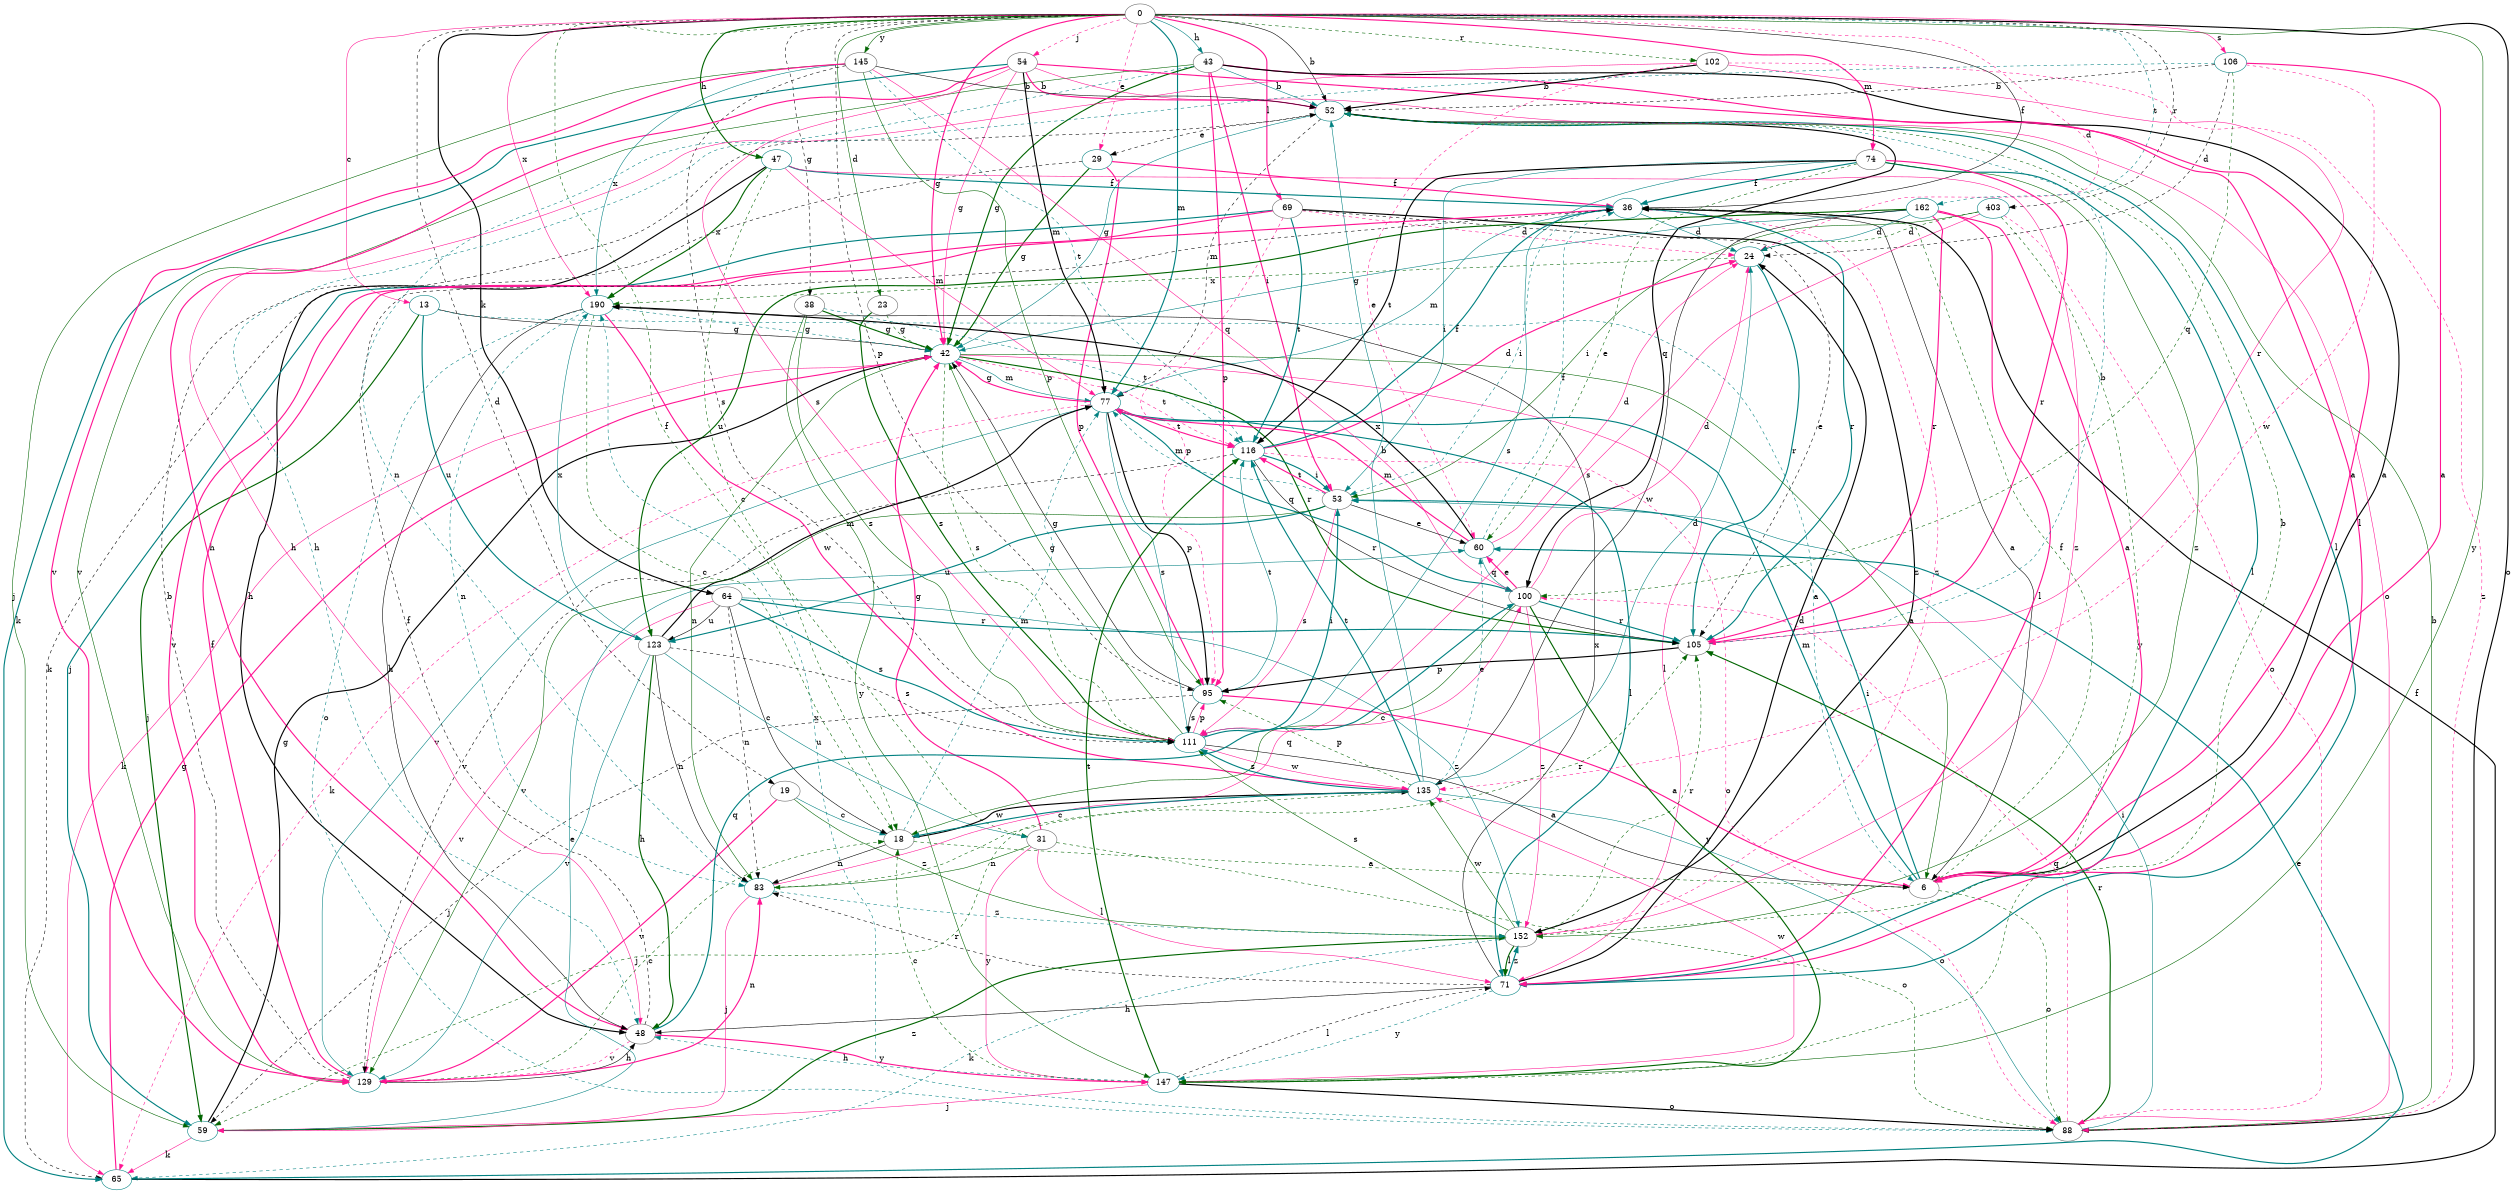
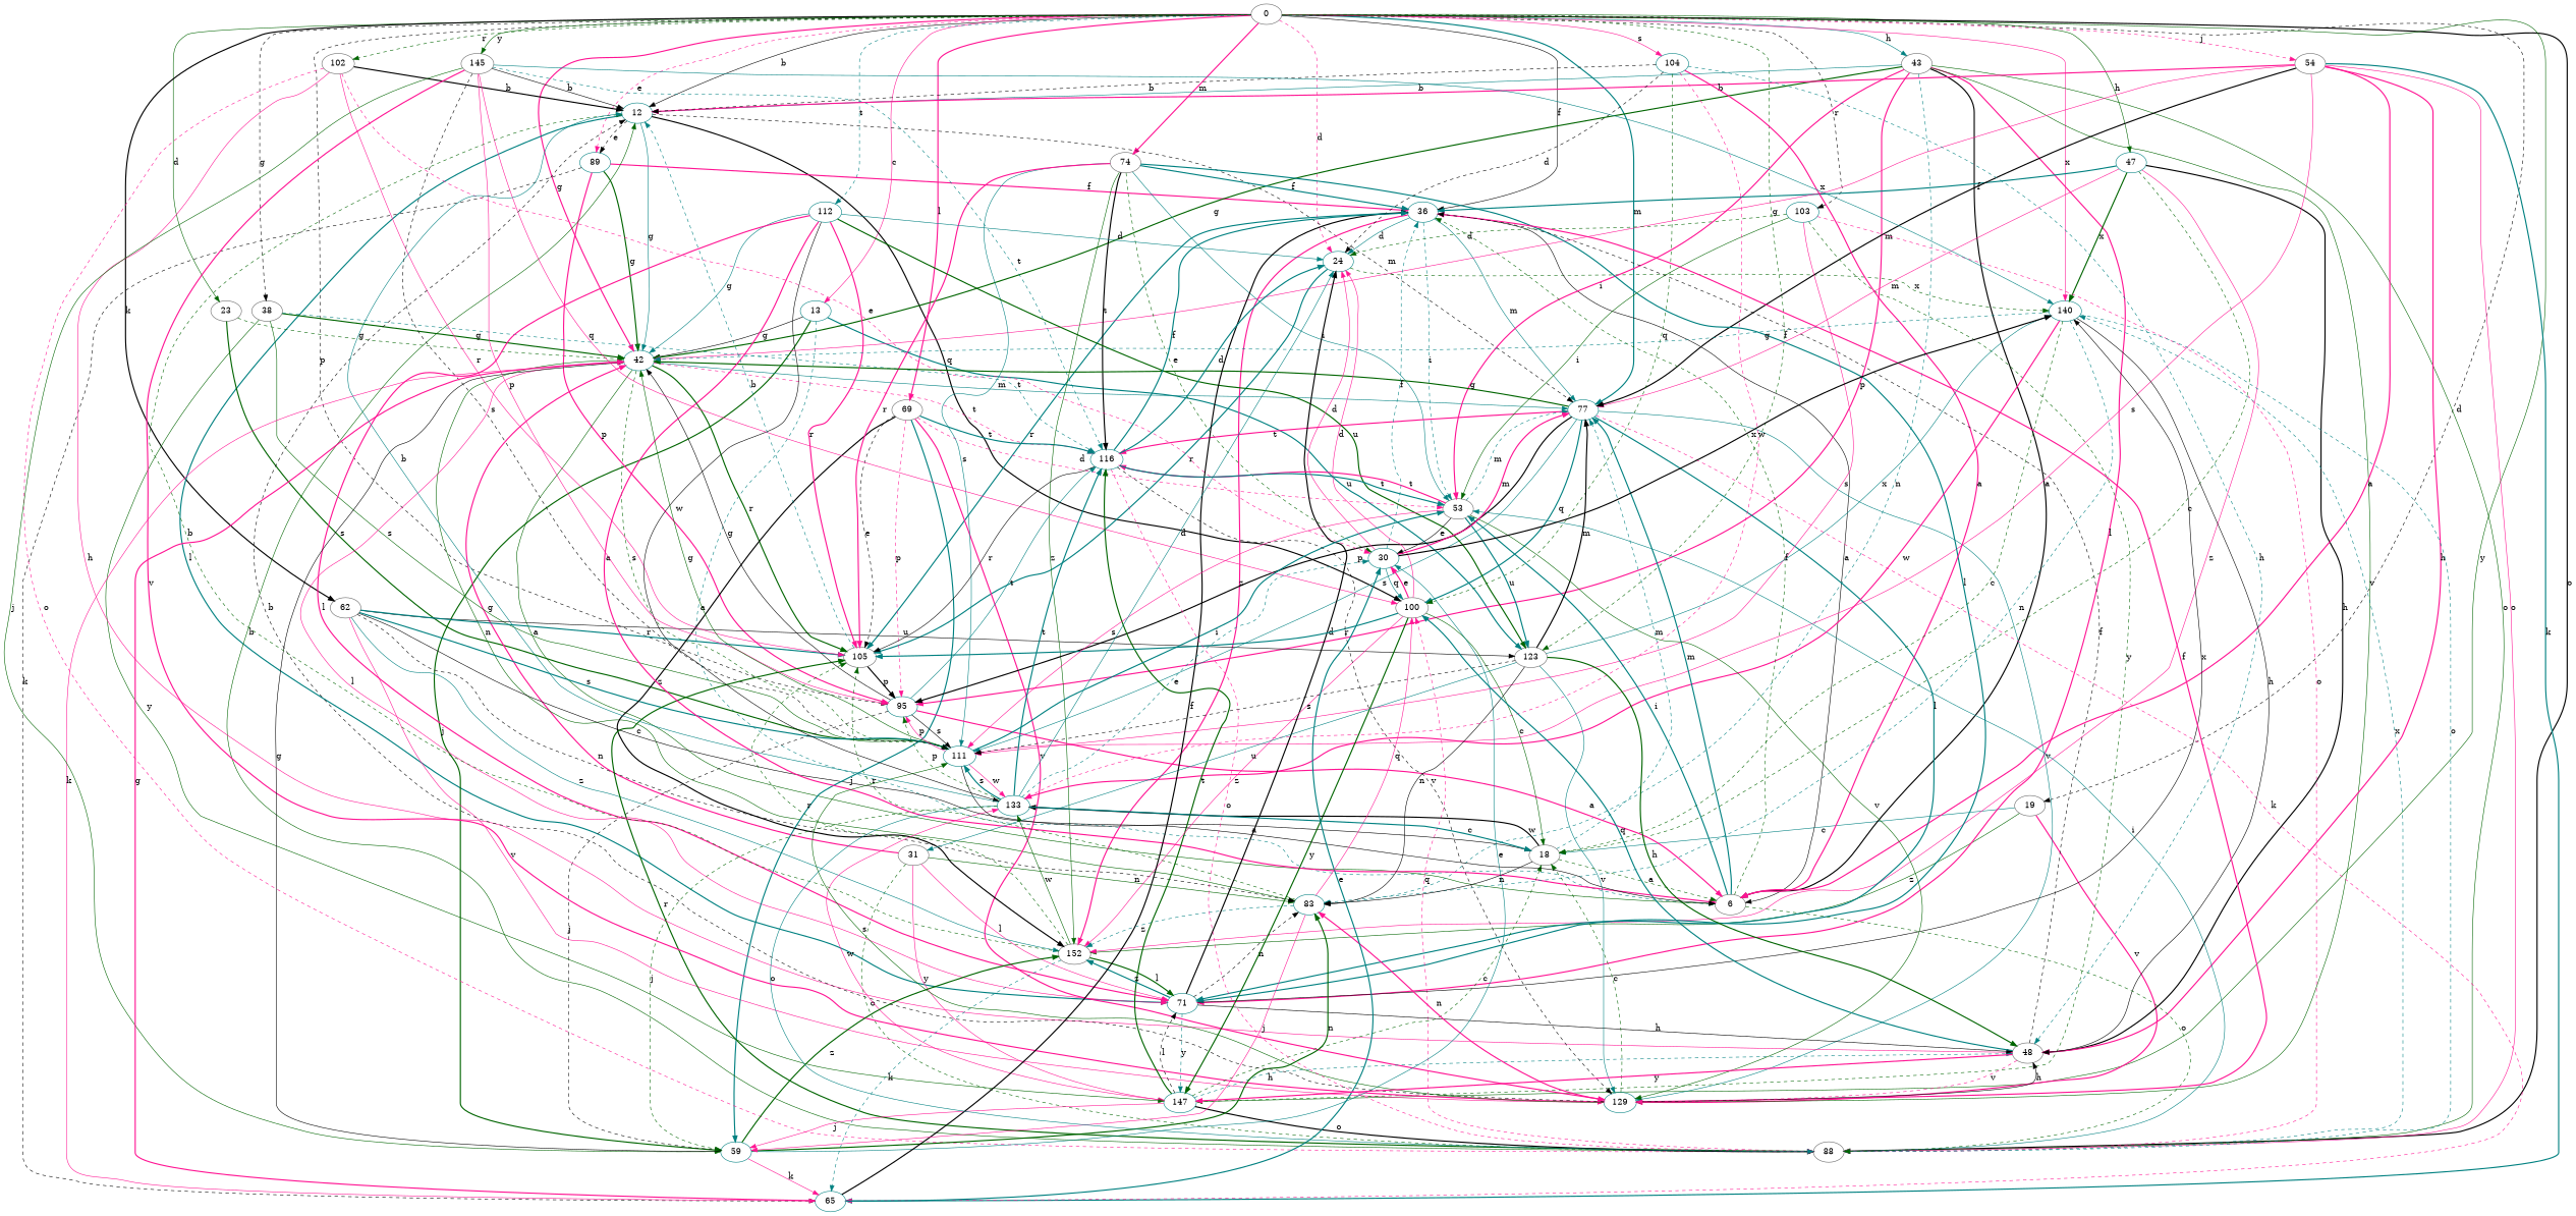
  strict digraph {
    node [color=teal]
    edge [color=teal style=bold]
    0 [color=gray40]
-   12 [label=52]
+   12
    13
    19 [color=gray40]
    23 [color=gray40]
    24
-   29
+   29 [label=89]
    31 [color=gray40]
    36
    38 [color=gray40]
    42
    43 [color=gray40]
    47
    54 [color=gray40]
-   62 [color=gray40 label=64]
+   62 [color=gray40]
    69 [color=gray40]
    74 [color=gray40]
    77
    88 [color=gray40]
    95
    102 [color=gray40]
-   103 [label=403]
-   106
-   112 [label=162]
-   140 [label=190]
+   103
+   106 [label=104]
+   112
+   140
    145 [color=gray40]
    147
    71
    100 [color=gray40]
    6 [color=gray40]
    59
    123 [color=gray40]
    18 [color=gray40]
    129
    152 [color=gray40]
    111
    105 [color=gray40]
    65
    83
    53 [color=gray40]
    116
    48 [color=gray40]
-   30 [label=60]
-   135
+   30
+   135 [label=133]
    0 -> 12 [color=black label=b style=solid]
    0 -> 13 [color=deeppink label=c style=solid]
    0 -> 19 [color=black label=d style=dashed]
    0 -> 23 [color=darkgreen label=d style=solid]
    0 -> 24 [color=deeppink label=d style=dashed]
    0 -> 29 [color=deeppink label=e style=dashed]
-   0 -> 31 [color=darkgreen label=f style=dashed]
+   0 -> 123 [color=darkgreen label=f style=dashed]
    0 -> 36 [color=black label=f style=solid]
    0 -> 38 [color=black label=g style=dashed]
    0 -> 42 [color=deeppink label=g]
    0 -> 43 [label=h style=solid]
-   0 -> 47 [color=darkgreen label=h]
+   0 -> 47 [color=darkgreen label=h style=solid]
    0 -> 54 [color=deeppink label=j style=dashed]
    0 -> 62 [color=black label=k]
    0 -> 69 [color=deeppink label=l]
    0 -> 74 [color=deeppink label=m]
    0 -> 77 [label=m]
    0 -> 88 [color=black label=o]
    0 -> 95 [color=black label=p style=dashed]
    0 -> 102 [color=darkgreen label=r style=dashed]
    0 -> 103 [color=black label=r style=dashed]
    0 -> 106 [color=deeppink label=s style=solid]
    0 -> 112 [label=t style=dashed]
    0 -> 140 [color=deeppink label=x style=solid]
    0 -> 145 [color=darkgreen label=y style=solid]
    0 -> 147 [color=darkgreen label=y style=solid]
    12 -> 29 [color=black label=e style=dashed]
    12 -> 42 [label=g style=solid]
    12 -> 77 [color=black label=m style=dashed]
    12 -> 71 [label=l]
    12 -> 100 [color=black label=q]
    13 -> 42 [color=black label=g style=solid]
    13 -> 6 [label=a style=dashed]
    13 -> 59 [color=darkgreen label=j]
    13 -> 123 [label=u]
    19 -> 18 [label=c style=solid]
    19 -> 129 [color=deeppink label=v]
    19 -> 152 [color=darkgreen label=z style=solid]
    23 -> 42 [color=darkgreen label=g style=dashed]
    23 -> 111 [color=darkgreen label=s]
    24 -> 140 [color=darkgreen label=x style=dashed]
    24 -> 105 [label=r]
    29 -> 36 [color=deeppink label=f]
    29 -> 42 [color=darkgreen label=g]
    29 -> 95 [color=deeppink label=p]
    29 -> 65 [color=black label=k style=dashed]
    31 -> 42 [color=deeppink label=g]
    31 -> 88 [color=darkgreen label=o style=dashed]
    31 -> 147 [color=deeppink label=y style=solid]
    31 -> 71 [color=deeppink label=l style=solid]
    31 -> 83 [color=darkgreen label=n style=solid]
    36 -> 24 [label=d style=solid]
    36 -> 77 [label=m style=solid]
    36 -> 6 [color=black label=a style=solid]
-   36 -> 152 [color=deeppink label=z style=dashed]
+   36 -> 152 [color=deeppink label=z]
    36 -> 105 [label=r]
    36 -> 53 [label=i style=dashed]
    38 -> 42 [color=darkgreen label=g]
    38 -> 147 [color=darkgreen label=y style=solid]
    38 -> 111 [color=darkgreen label=s style=solid]
    38 -> 116 [label=t style=dashed]
    42 -> 77 [label=m style=solid]
    42 -> 71 [color=deeppink label=l style=solid]
    42 -> 6 [color=darkgreen label=a style=solid]
    42 -> 111 [color=darkgreen label=s style=dashed]
    42 -> 105 [color=darkgreen label=r]
    42 -> 65 [color=deeppink label=k style=solid]
    42 -> 83 [color=darkgreen label=n style=solid]
    42 -> 116 [color=deeppink label=t style=dashed]
    43 -> 12 [label=b style=solid]
    43 -> 42 [color=darkgreen label=g]
+   43 -> 88 [color=darkgreen label=o style=solid]
    43 -> 95 [color=deeppink label=p]
    43 -> 71 [color=deeppink label=l]
    43 -> 6 [color=black label=a]
    43 -> 129 [color=darkgreen label=v style=solid]
    43 -> 83 [label=n style=dashed]
    43 -> 53 [color=deeppink label=i]
    47 -> 36 [label=f]
    47 -> 77 [color=deeppink label=m style=solid]
    47 -> 140 [color=darkgreen label=x]
    47 -> 18 [color=darkgreen label=c style=dashed]
    47 -> 152 [color=deeppink label=z style=solid]
    47 -> 48 [color=black label=h]
    54 -> 12 [color=deeppink label=b]
    54 -> 42 [color=deeppink label=g style=solid]
    54 -> 77 [color=black label=m]
    54 -> 88 [color=deeppink label=o style=solid]
    54 -> 6 [color=deeppink label=a]
    54 -> 111 [color=deeppink label=s style=solid]
    54 -> 65 [label=k]
    54 -> 48 [color=deeppink label=h]
    62 -> 123 [color=black label=u style=solid]
    62 -> 18 [color=black label=c style=solid]
    62 -> 129 [color=deeppink label=v style=solid]
    62 -> 152 [label=z style=solid]
    62 -> 111 [label=s]
    62 -> 105 [label=r]
    62 -> 83 [color=black label=n style=dashed]
-   69 -> 24 [color=deeppink label=d style=dashed]
+   69 -> 53 [color=deeppink label=d style=dashed]
    69 -> 95 [color=deeppink label=p style=dashed]
    69 -> 59 [label=j]
    69 -> 129 [color=deeppink label=v]
    69 -> 152 [color=black label=z]
    69 -> 105 [color=black label=e style=dashed]
    69 -> 116 [label=t]
    74 -> 36 [label=f]
    74 -> 71 [label=l]
    74 -> 152 [color=darkgreen label=z style=solid]
    74 -> 111 [label=s style=solid]
    74 -> 105 [color=deeppink label=r]
    74 -> 53 [label=i style=solid]
    74 -> 116 [color=black label=t]
    74 -> 30 [color=darkgreen label=e style=dashed]
-   77 -> 42 [color=deeppink label=g]
+   77 -> 42 [color=darkgreen label=g]
    77 -> 95 [color=black label=p]
    77 -> 71 [label=l]
    77 -> 100 [label=q]
    77 -> 129 [label=v style=solid]
    77 -> 111 [label=s style=solid]
    77 -> 65 [color=deeppink label=k style=dashed]
    77 -> 116 [color=deeppink label=t]
    88 -> 12 [color=darkgreen label=b style=solid]
    88 -> 140 [label=x style=dashed]
    88 -> 100 [color=deeppink label=q style=dashed]
    88 -> 105 [color=darkgreen label=r]
    88 -> 53 [label=i style=solid]
    95 -> 42 [color=black label=g style=solid]
    95 -> 6 [color=deeppink label=a]
    95 -> 59 [color=black label=j style=dashed]
    95 -> 111 [color=black label=s style=solid]
    95 -> 116 [label=t style=solid]
    102 -> 12 [color=black label=b]
-   102 -> 88 [color=deeppink label=z style=dashed]
+   102 -> 88 [color=deeppink label=o style=dashed]
    102 -> 105 [color=deeppink label=r style=solid]
    102 -> 48 [color=deeppink label=h style=solid]
    102 -> 30 [color=deeppink label=e style=dashed]
    103 -> 24 [color=darkgreen label=d style=dashed]
    103 -> 88 [color=deeppink label=o style=dashed]
    103 -> 147 [color=darkgreen label=y style=dashed]
    103 -> 111 [color=deeppink label=s style=solid]
    103 -> 53 [color=darkgreen label=i style=solid]
    106 -> 12 [color=black label=b style=dashed]
    106 -> 24 [color=black label=d style=dashed]
    106 -> 100 [color=darkgreen label=q style=dashed]
    106 -> 6 [color=deeppink label=a]
    106 -> 48 [label=h style=dashed]
    106 -> 135 [color=deeppink label=w style=dashed]
    112 -> 24 [label=d style=solid]
    112 -> 42 [label=g style=solid]
    112 -> 71 [color=deeppink label=l]
    112 -> 6 [color=deeppink label=a]
    112 -> 123 [color=darkgreen label=u]
    112 -> 105 [color=deeppink label=r]
    112 -> 135 [color=black label=w style=solid]
    140 -> 42 [label=g style=dashed]
    140 -> 88 [label=o style=dashed]
    140 -> 18 [color=darkgreen label=c style=dashed]
    140 -> 83 [label=n style=dashed]
    140 -> 48 [color=black label=h style=solid]
    140 -> 135 [color=deeppink label=w]
    145 -> 12 [color=black label=b style=solid]
-   145 -> 95 [color=darkgreen label=p style=solid]
+   145 -> 95 [color=deeppink label=p style=solid]
    145 -> 140 [label=x style=solid]
    145 -> 100 [color=deeppink label=q style=solid]
    145 -> 59 [color=darkgreen label=j style=solid]
    145 -> 129 [color=deeppink label=v]
    145 -> 111 [color=black label=s style=dashed]
    145 -> 116 [label=t style=dashed]
    147 -> 88 [color=black label=o]
    147 -> 71 [color=black label=l style=dashed]
    147 -> 59 [color=deeppink label=j style=solid]
    147 -> 18 [color=darkgreen label=c style=dashed]
    147 -> 116 [color=darkgreen label=t]
    147 -> 48 [label=h style=dashed]
    147 -> 135 [color=deeppink label=w style=solid]
    71 -> 24 [color=black label=d]
    71 -> 140 [color=black label=x style=solid]
    71 -> 147 [label=y style=dashed]
    71 -> 152 [label=z]
-   71 -> 83 [color=black label=r style=dashed]
+   71 -> 83 [color=black label=n style=dashed]
    71 -> 48 [color=black label=h style=solid]
    100 -> 24 [color=deeppink label=d style=solid]
    100 -> 147 [color=darkgreen label=y]
    100 -> 18 [color=darkgreen label=c style=solid]
    100 -> 152 [color=deeppink label=z style=solid]
    100 -> 105 [label=r]
    100 -> 30 [color=deeppink label=e]
    6 -> 36 [color=darkgreen label=f style=dashed]
    6 -> 77 [label=m]
    6 -> 88 [color=darkgreen label=o style=dashed]
    6 -> 53 [label=i]
-   59 -> 42 [color=black label=g]
+   59 -> 42 [color=black label=g style=solid]
    59 -> 152 [color=darkgreen label=z]
    59 -> 65 [color=deeppink label=k style=solid]
+   59 -> 83 [color=darkgreen label=n]
    59 -> 30 [label=e style=solid]
    123 -> 31 [label=u style=solid]
    123 -> 77 [color=black label=m]
    123 -> 140 [label=x style=solid]
    123 -> 129 [label=v style=solid]
    123 -> 111 [color=black label=s style=dashed]
    123 -> 83 [color=black label=n style=solid]
    123 -> 48 [color=darkgreen label=h]
    18 -> 77 [label=m style=dashed]
    18 -> 6 [color=darkgreen label=a style=dashed]
    18 -> 83 [color=black label=n style=solid]
    18 -> 135 [color=black label=w]
    129 -> 12 [color=black label=b style=dashed]
    129 -> 36 [color=deeppink label=f]
    129 -> 18 [color=darkgreen label=c style=dashed]
-   152 -> 111 [color=darkgreen label=s style=solid]
+   129 -> 111 [color=darkgreen label=s style=solid]
    129 -> 83 [color=deeppink label=n]
    129 -> 48 [color=black label=h style=solid]
    152 -> 12 [color=darkgreen label=b style=dashed]
    152 -> 71 [color=darkgreen label=l]
    152 -> 105 [color=darkgreen label=r style=dashed]
    152 -> 65 [label=k style=dashed]
    152 -> 135 [color=darkgreen label=w style=solid]
    111 -> 42 [color=darkgreen label=g style=solid]
    111 -> 95 [color=deeppink label=p style=solid]
    111 -> 6 [color=black label=a style=solid]
    111 -> 53 [label=i]
    111 -> 135 [color=deeppink label=w style=solid]
    105 -> 12 [label=b style=dashed]
    105 -> 95 [color=black label=p]
    65 -> 36 [color=black label=f]
    65 -> 42 [color=deeppink label=g]
    65 -> 30 [label=e]
    83 -> 100 [color=deeppink label=q style=solid]
    83 -> 59 [color=deeppink label=j style=solid]
    83 -> 152 [label=z style=dashed]
    83 -> 105 [color=darkgreen label=r style=dashed]
    53 -> 77 [label=m style=dashed]
    53 -> 123 [label=u]
    53 -> 129 [color=darkgreen label=v style=solid]
    53 -> 111 [color=deeppink label=s style=solid]
    53 -> 116 [color=deeppink label=t]
    53 -> 30 [color=black label=e style=solid]
-   116 -> 24 [color=deeppink label=d]
+   116 -> 24 [label=d]
    116 -> 36 [label=f]
    116 -> 88 [color=deeppink label=o style=dashed]
    116 -> 129 [color=black label=v style=dashed]
    116 -> 105 [color=black label=r style=solid]
-   116 -> 53 [label=i]
+   116 -> 53 [label=t]
    48 -> 36 [color=black label=f style=dashed]
    48 -> 147 [color=deeppink label=y]
    48 -> 100 [label=q]
    48 -> 129 [color=deeppink label=v style=dashed]
    30 -> 24 [color=deeppink label=d style=solid]
    30 -> 36 [label=f style=dashed]
    30 -> 77 [color=deeppink label=m]
    30 -> 140 [color=black label=x]
    30 -> 100 [label=q style=solid]
    135 -> 12 [label=b style=solid]
    135 -> 24 [label=d style=solid]
    135 -> 88 [label=o style=solid]
    135 -> 95 [color=darkgreen label=p style=dashed]
    135 -> 59 [color=darkgreen label=j style=dashed]
    135 -> 18 [label=c]
    135 -> 111 [label=s]
    135 -> 116 [label=t]
    135 -> 30 [label=e style=dashed]
  }
